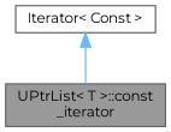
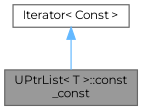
  digraph {
    fontname=Montserrat
    node [color=gray40 fontname=Montserrat fontsize=10 shape=box style=filled]
-   n1 [fillcolor=grey60 fontcolor=black height=0.2 label="UPtrList\< T \>::const\l_iterator" width=0.4]
+   n1 [fillcolor=grey60 fontcolor=black height=0.2 label="UPtrList\< T \>::const\l_const" width=0.4]
    n2 [fillcolor=white height=0.2 label="Iterator\< Const \>" width=0.4]
    n2 -> n1 [color=steelblue1 dir=back fontname=Montserrat fontsize=10 labelfontname=Helvetica labelfontsize=10 style=solid]
  }
